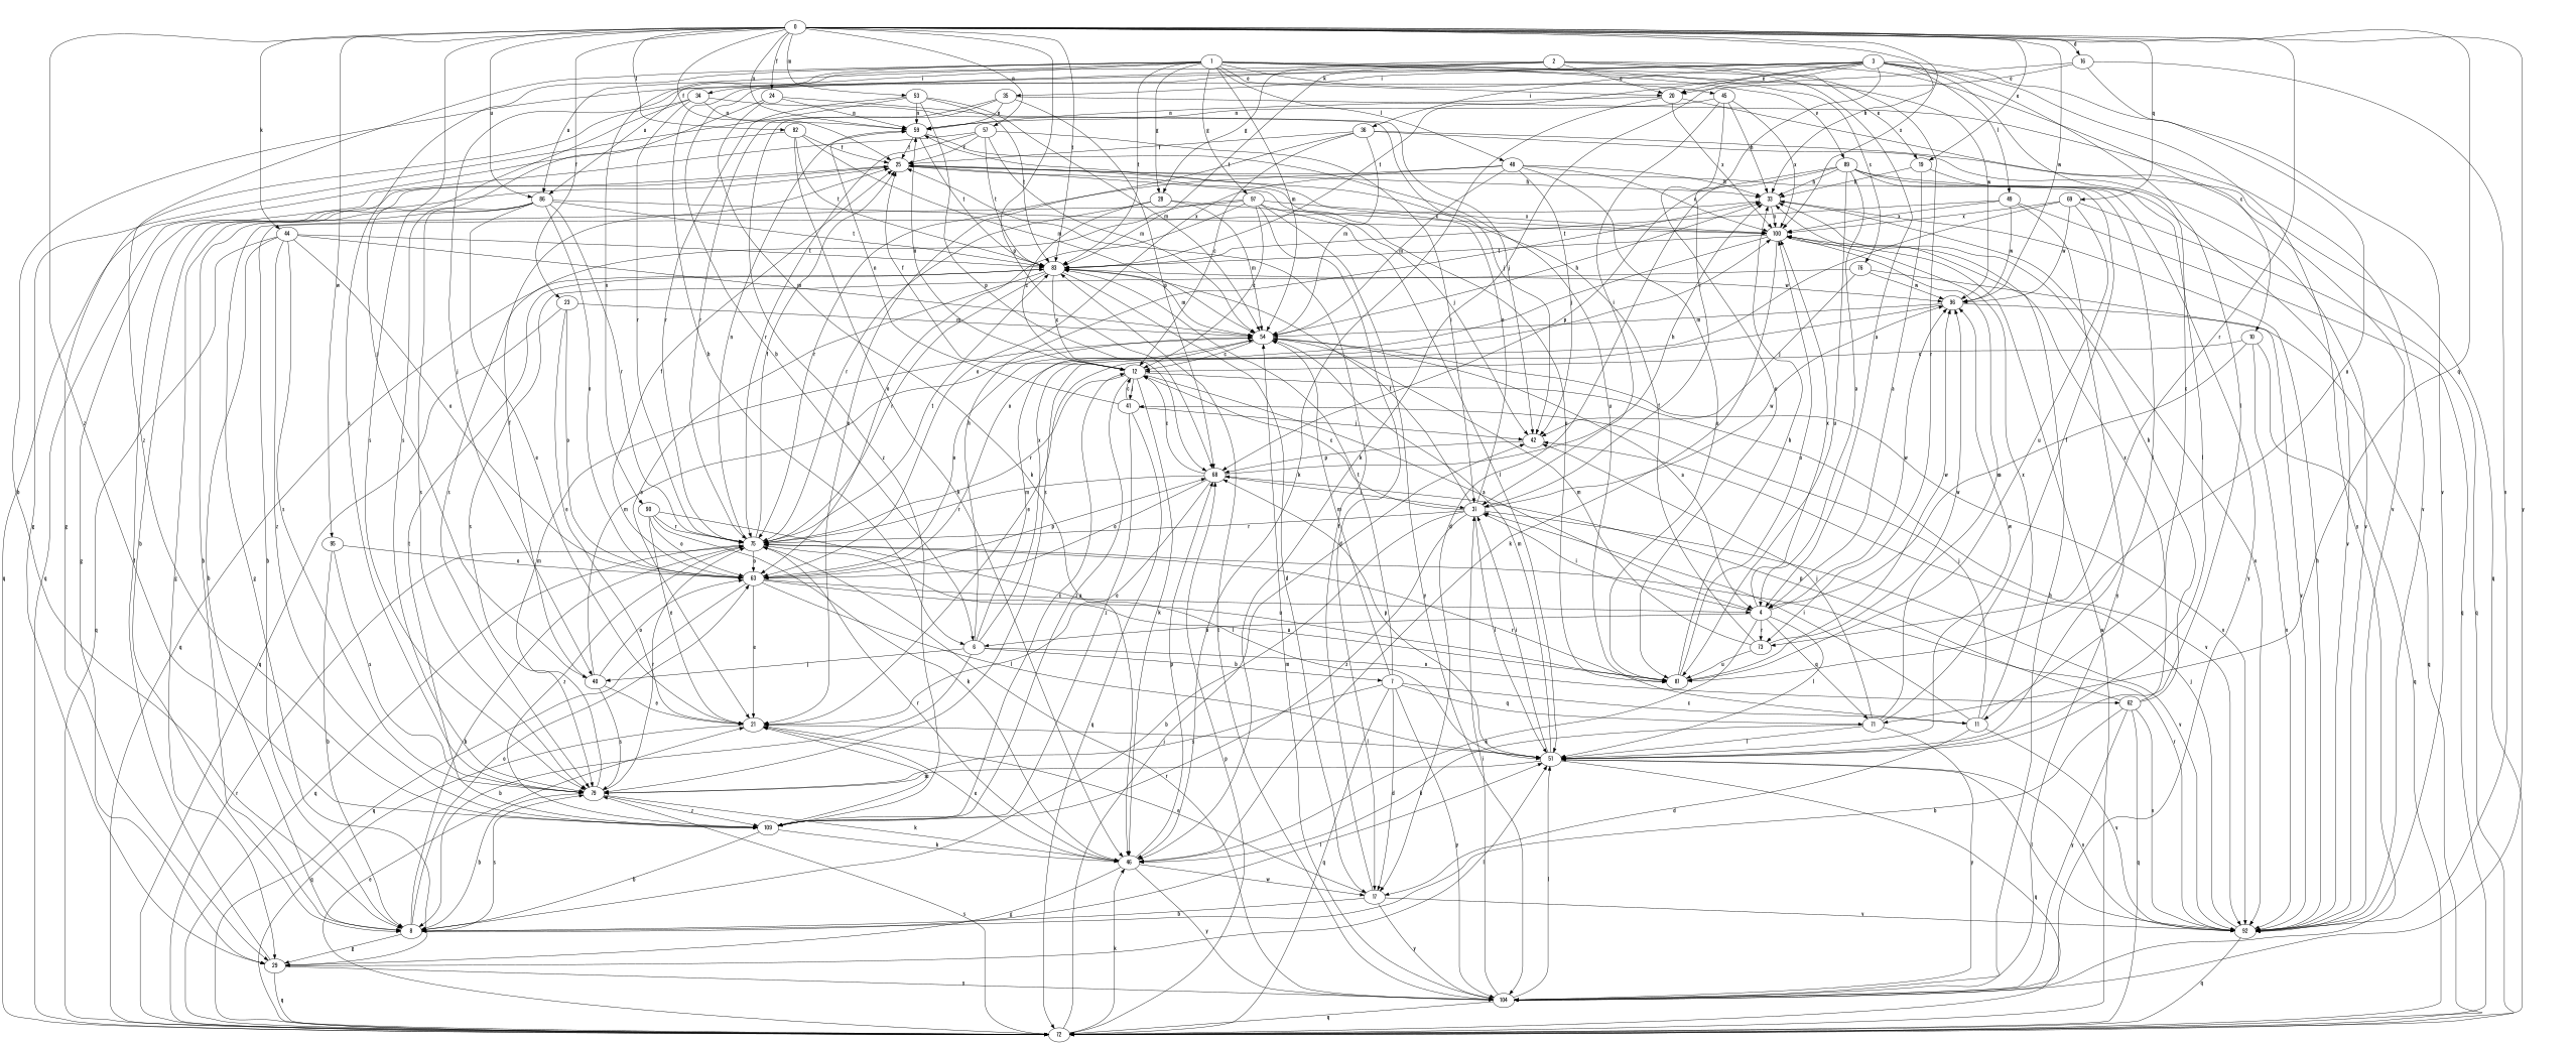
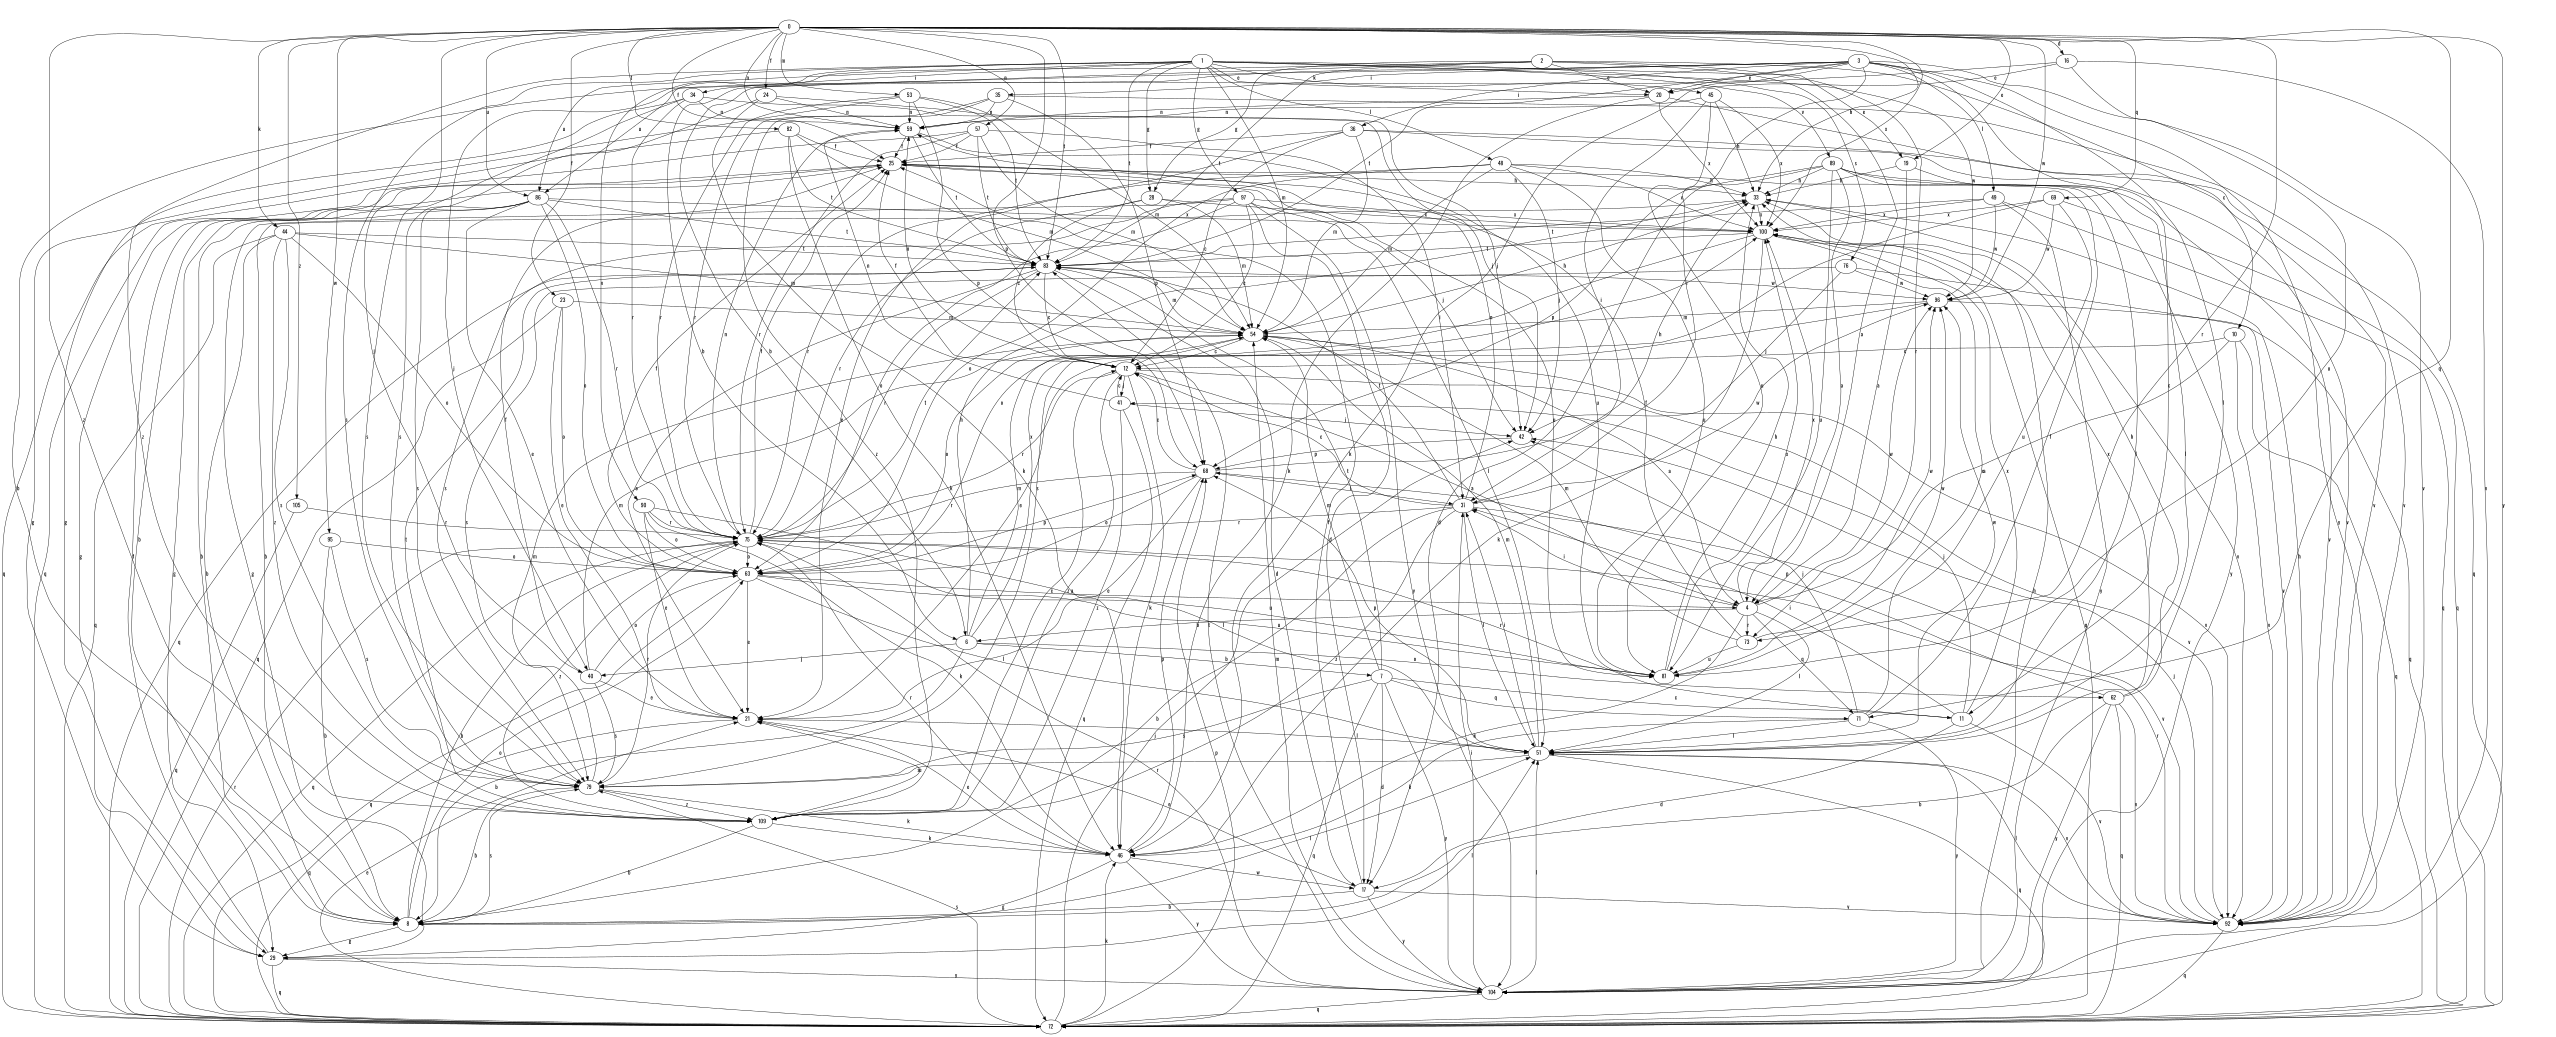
  strict digraph {
    fontname=Oswald
    node [fontname=Oswald]
    edge [fontname=Oswald]
    0
    16
    19
    23
    24
    25
    33
    40
    44
    53
    57
    59
    68
    69
    71
    73
    82
    83
    86
    95
    96
    100
    104
+   105
    109
    20
    92
    8
    87
    4
    51
    54
    72
    63
    21
    79
    46
    42
    29
    75
    37
    12
    17
    1
    n45 [label=97]
    28
    34
    45
    48
    76
    89
    90
    2
    6
    10
    7
    62
    3
    11
    35
    36
    49
    41
    0 -> 16 [label=d]
    0 -> 19 [label=e]
    0 -> 23 [label=f]
    0 -> 24 [label=f]
    0 -> 25 [label=f]
    0 -> 33 [label=h]
    0 -> 40 [label=j]
    0 -> 44 [label=k]
    0 -> 53 [label=m]
    0 -> 57 [label=n]
    0 -> 59 [label=n]
    0 -> 68 [label=p]
    0 -> 69 [label=q]
    0 -> 71 [label=q]
    0 -> 73 [label=r]
    0 -> 82 [label=t]
    0 -> 83 [label=t]
    0 -> 86 [label=u]
    0 -> 95 [label=w]
    0 -> 96 [label=w]
    0 -> 100 [label=x]
    0 -> 104 [label=y]
+   0 -> 105 [label=z]
    0 -> 109 [label=z]
    16 -> 20 [label=e]
    16 -> 92 [label=v]
    16 -> 8 [label=b]
    16 -> 87 [label=u]
    19 -> 33 [label=h]
    19 -> 4 [label=a]
    19 -> 51 [label=l]
    23 -> 54 [label=m]
    23 -> 72 [label=q]
    23 -> 63 [label=o]
    23 -> 21 [label=e]
    24 -> 59 [label=n]
    24 -> 79 [label=s]
    24 -> 46 [label=k]
    24 -> 42 [label=j]
    25 -> 33 [label=h]
    25 -> 8 [label=b]
    25 -> 87 [label=u]
    25 -> 42 [label=j]
    25 -> 29 [label=g]
    33 -> 100 [label=x]
    33 -> 92 [label=v]
    33 -> 8 [label=b]
    40 -> 25 [label=f]
    40 -> 54 [label=m]
    40 -> 63 [label=o]
    40 -> 21 [label=e]
    40 -> 79 [label=s]
    44 -> 83 [label=t]
    44 -> 109 [label=z]
    44 -> 8 [label=b]
    44 -> 54 [label=m]
    44 -> 72 [label=q]
    44 -> 63 [label=o]
    44 -> 79 [label=s]
    53 -> 59 [label=n]
    53 -> 68 [label=p]
    53 -> 83 [label=t]
    53 -> 54 [label=m]
    53 -> 29 [label=g]
    53 -> 75 [label=r]
    57 -> 25 [label=f]
    57 -> 83 [label=t]
    57 -> 54 [label=m]
    57 -> 72 [label=q]
    57 -> 75 [label=r]
    57 -> 37 [label=i]
    59 -> 25 [label=f]
    59 -> 83 [label=t]
    59 -> 87 [label=u]
    68 -> 33 [label=h]
    68 -> 63 [label=o]
    68 -> 21 [label=e]
    68 -> 75 [label=r]
    68 -> 37 [label=i]
    68 -> 12 [label=c]
    69 -> 96 [label=w]
    69 -> 100 [label=x]
    69 -> 87 [label=u]
    69 -> 72 [label=q]
    69 -> 79 [label=s]
    71 -> 25 [label=f]
    71 -> 100 [label=x]
    71 -> 104 [label=y]
    71 -> 51 [label=l]
    71 -> 46 [label=k]
    71 -> 42 [label=j]
    73 -> 25 [label=f]
    73 -> 96 [label=w]
    73 -> 87 [label=u]
    73 -> 54 [label=m]
    82 -> 25 [label=f]
    82 -> 83 [label=t]
    82 -> 54 [label=m]
    82 -> 72 [label=q]
    82 -> 46 [label=k]
    83 -> 96 [label=w]
    83 -> 54 [label=m]
    83 -> 72 [label=q]
    83 -> 21 [label=e]
    83 -> 75 [label=r]
    83 -> 12 [label=c]
    83 -> 17 [label=d]
    86 -> 83 [label=t]
    86 -> 100 [label=x]
    86 -> 8 [label=b]
    86 -> 63 [label=o]
    86 -> 21 [label=e]
    86 -> 79 [label=s]
    86 -> 29 [label=g]
    86 -> 75 [label=r]
    95 -> 8 [label=b]
    95 -> 63 [label=o]
    95 -> 79 [label=s]
    96 -> 54 [label=m]
    96 -> 72 [label=q]
    96 -> 21 [label=e]
    100 -> 83 [label=t]
-   100 -> 72 [label=w]
+   100 -> 72 [label=q]
    100 -> 63 [label=o]
    100 -> 46 [label=k]
    104 -> 33 [label=h]
    104 -> 83 [label=t]
    104 -> 51 [label=l]
    104 -> 54 [label=m]
    104 -> 72 [label=q]
    104 -> 75 [label=r]
    104 -> 37 [label=i]
+   105 -> 72 [label=q]
+   105 -> 75 [label=r]
    109 -> 83 [label=t]
    109 -> 8 [label=b]
    109 -> 21 [label=e]
    109 -> 46 [label=k]
    109 -> 12 [label=c]
    20 -> 59 [label=n]
    20 -> 100 [label=x]
    20 -> 92 [label=v]
    20 -> 46 [label=k]
    92 -> 33 [label=h]
    92 -> 51 [label=l]
    92 -> 72 [label=q]
    92 -> 42 [label=j]
    92 -> 75 [label=r]
    8 -> 51 [label=l]
    8 -> 63 [label=o]
    8 -> 79 [label=s]
    8 -> 29 [label=g]
    8 -> 75 [label=b]
    87 -> 33 [label=h]
    87 -> 96 [label=w]
    87 -> 100 [label=x]
    4 -> 71 [label=q]
    4 -> 73 [label=r]
    4 -> 96 [label=w]
    4 -> 100 [label=x]
    4 -> 51 [label=l]
    4 -> 46 [label=k]
    4 -> 37 [label=i]
    4 -> 6 [label=b]
    51 -> 68 [label=p]
    51 -> 96 [label=w]
    51 -> 92 [label=v]
    51 -> 54 [label=m]
    51 -> 72 [label=q]
    51 -> 79 [label=s]
    51 -> 37 [label=i]
    54 -> 33 [label=h]
    54 -> 92 [label=v]
    54 -> 4 [label=a]
    54 -> 63 [label=o]
    54 -> 12 [label=c]
    72 -> 68 [label=p]
    72 -> 21 [label=e]
    72 -> 79 [label=s]
    72 -> 46 [label=k]
    72 -> 42 [label=j]
    72 -> 75 [label=r]
    63 -> 25 [label=f]
    63 -> 68 [label=p]
    63 -> 87 [label=u]
    63 -> 4 [label=a]
    63 -> 51 [label=l]
    63 -> 72 [label=q]
    63 -> 21 [label=e]
    21 -> 51 [label=l]
    21 -> 72 [label=q]
    79 -> 109 [label=z]
    79 -> 8 [label=b]
    79 -> 54 [label=m]
    79 -> 46 [label=k]
    79 -> 75 [label=r]
    46 -> 68 [label=p]
    46 -> 104 [label=y]
    46 -> 21 [label=e]
    46 -> 29 [label=g]
    46 -> 75 [label=r]
    46 -> 17 [label=w]
    42 -> 68 [label=p]
    29 -> 25 [label=f]
    29 -> 104 [label=y]
    29 -> 51 [label=l]
    29 -> 72 [label=q]
    75 -> 25 [label=f]
    75 -> 59 [label=n]
    75 -> 83 [label=t]
    75 -> 109 [label=z]
    75 -> 87 [label=u]
    75 -> 72 [label=q]
    75 -> 63 [label=o]
    37 -> 59 [label=n]
    37 -> 83 [label=t]
    37 -> 96 [label=w]
    37 -> 109 [label=z]
    37 -> 92 [label=v]
    37 -> 8 [label=b]
    37 -> 51 [label=l]
    37 -> 75 [label=r]
    37 -> 12 [label=c]
    12 -> 25 [label=f]
    12 -> 59 [label=n]
    12 -> 109 [label=z]
    12 -> 92 [label=v]
    12 -> 4 [label=a]
    12 -> 46 [label=k]
    12 -> 75 [label=r]
    12 -> 41 [label=j]
    17 -> 25 [label=f]
    17 -> 104 [label=y]
    17 -> 92 [label=v]
    17 -> 8 [label=b]
    17 -> 21 [label=e]
    1 -> 19 [label=e]
    1 -> 83 [label=t]
    1 -> 86 [label=u]
    1 -> 96 [label=w]
    1 -> 109 [label=z]
    1 -> 20 [label=e]
    1 -> 54 [label=m]
    1 -> 79 [label=s]
    1 -> n45 [label=g]
    1 -> 28 [label=g]
    1 -> 34 [label=i]
    1 -> 45 [label=k]
    1 -> 48 [label=l]
    1 -> 76 [label=s]
    1 -> 89 [label=v]
    1 -> 90 [label=v]
    n45 -> 100 [label=x]
    n45 -> 104 [label=y]
    n45 -> 51 [label=l]
    n45 -> 63 [label=o]
    n45 -> 79 [label=s]
    n45 -> 29 [label=g]
    n45 -> 12 [label=c]
    n45 -> 17 [label=d]
    28 -> 100 [label=x]
    28 -> 54 [label=m]
    28 -> 75 [label=r]
    28 -> 12 [label=c]
    34 -> 59 [label=n]
    34 -> 79 [label=s]
    34 -> 42 [label=j]
    34 -> 29 [label=g]
    34 -> 75 [label=r]
    45 -> 33 [label=h]
    45 -> 59 [label=n]
    45 -> 100 [label=x]
    45 -> 87 [label=u]
    45 -> 37 [label=i]
    48 -> 33 [label=h]
    48 -> 100 [label=x]
    48 -> 87 [label=u]
    48 -> 54 [label=m]
    48 -> 63 [label=o]
    48 -> 42 [label=j]
    48 -> 75 [label=r]
    76 -> 96 [label=w]
    76 -> 92 [label=v]
    76 -> 79 [label=s]
    76 -> 42 [label=j]
    89 -> 33 [label=h]
    89 -> 68 [label=p]
    89 -> 104 [label=y]
    89 -> 92 [label=v]
    89 -> 87 [label=u]
    89 -> 4 [label=a]
    89 -> 51 [label=l]
    89 -> 17 [label=d]
    90 -> 51 [label=l]
    90 -> 63 [label=o]
    90 -> 21 [label=e]
    90 -> 46 [label=k]
    90 -> 75 [label=r]
    2 -> 73 [label=r]
    2 -> 83 [label=t]
    2 -> 86 [label=u]
    2 -> 20 [label=e]
    2 -> 4 [label=a]
    2 -> 28 [label=g]
    2 -> 6 [label=b]
    2 -> 10 [label=c]
    6 -> 33 [label=h]
    6 -> 40 [label=j]
    6 -> 100 [label=x]
    6 -> 8 [label=b]
    6 -> 54 [label=m]
    6 -> 7 [label=b]
    6 -> 62 [label=o]
    10 -> 92 [label=v]
    10 -> 4 [label=a]
    10 -> 72 [label=q]
    10 -> 12 [label=c]
    7 -> 71 [label=q]
    7 -> 83 [label=t]
    7 -> 104 [label=y]
    7 -> 54 [label=m]
    7 -> 72 [label=q]
    7 -> 79 [label=s]
    7 -> 17 [label=d]
    7 -> 11 [label=c]
    62 -> 33 [label=h]
    62 -> 68 [label=p]
    62 -> 100 [label=x]
    62 -> 104 [label=y]
    62 -> 92 [label=v]
    62 -> 8 [label=b]
    62 -> 72 [label=q]
    3 -> 40 [label=j]
    3 -> 83 [label=t]
    3 -> 104 [label=y]
    3 -> 20 [label=e]
    3 -> 92 [label=v]
    3 -> 51 [label=l]
    3 -> 46 [label=k]
    3 -> 37 [label=i]
    3 -> 6 [label=b]
    3 -> 11 [label=c]
    3 -> 35 [label=i]
    3 -> 36 [label=i]
    3 -> 49 [label=l]
    11 -> 100 [label=x]
    11 -> 92 [label=v]
    11 -> 75 [label=r]
    11 -> 37 [label=i]
    11 -> 17 [label=d]
    11 -> 41 [label=j]
    35 -> 59 [label=n]
    35 -> 68 [label=p]
    35 -> 109 [label=z]
    35 -> 92 [label=v]
    35 -> 75 [label=r]
    36 -> 25 [label=f]
    36 -> 92 [label=v]
    36 -> 54 [label=m]
    36 -> 72 [label=q]
    36 -> 21 [label=e]
    36 -> 12 [label=c]
    49 -> 83 [label=t]
    49 -> 96 [label=w]
    49 -> 100 [label=x]
    49 -> 104 [label=y]
    49 -> 72 [label=q]
    41 -> 59 [label=n]
    41 -> 109 [label=z]
    41 -> 72 [label=q]
    41 -> 42 [label=j]
    41 -> 12 [label=c]
  }
